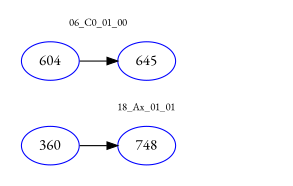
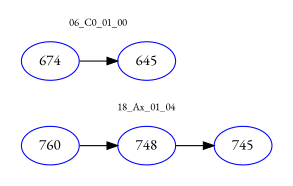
  digraph {
    fontname="EB Garamond"
    rankdir=LR
    node [color=blue fontname="EB Garamond"]
    edge [color=black fontname="EB Garamond"]
    n1 [label=748]
-   n3 [label=360]
-   n4 [label=604]
+   n2 [label=745]
+   n3 [label=760]
+   n4 [label=674]
    n5 [label=645]
    subgraph cluster_1 {
      color=white
      fontsize=10
-     label="18_Ax_01_01"
+     label="18_Ax_01_04"
      n1
+     n2
      n3
    }
    subgraph cluster_2 {
      color=white
      fontsize=10
      label="06_C0_01_00"
      n4
      n5
    }
+   n1 -> n2
    n3 -> n1
    n4 -> n5
  }
